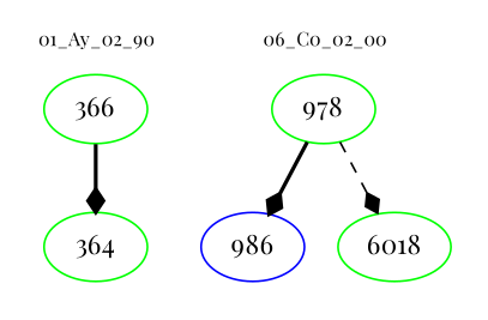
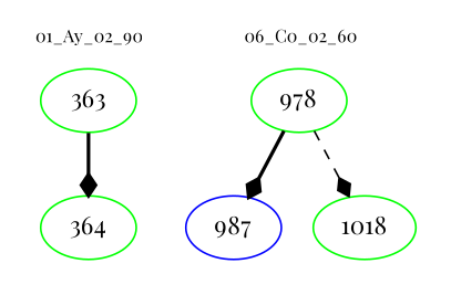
  digraph {
    fontname="Playfair Display"
    node [color=green fontname="Playfair Display"]
    edge [arrowhead=diamond color=black fontname="Playfair Display" style=bold]
-   n1 [label=366]
+   n1 [label=363]
    n2 [label=364]
    n3 [label=978]
-   n4 [color=blue label=986]
-   n5 [label=6018]
+   n4 [color=blue label=987]
+   n5 [label=1018]
    subgraph cluster_1 {
      color=white
      fontsize=10
      label="01_Ay_02_90"
      n1
      n2
    }
    subgraph cluster_2 {
      color=white
      fontsize=10
-     label="06_C0_02_00"
+     label="06_C0_02_60"
      n3
      n4
      n5
    }
    n1 -> n2
    n3 -> n4
    n3 -> n5 [style=dashed]
  }
